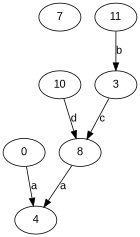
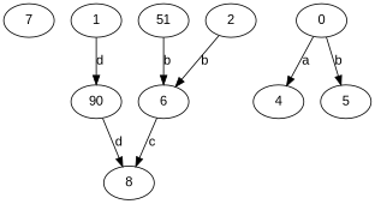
  strict digraph {
    fontname="Liberation Sans"
    node [fontname="Liberation Sans"]
    edge [fontname="Liberation Sans"]
    n1 [label=7]
-   6 [label=3]
+   6
    8
    4
    0
-   10
-   11
+   5
+   1
+   10 [label=90]
+   11 [label=51]
+   2
    6 -> 8 [label=c]
-   8 -> 4 [label=a]
    0 -> 4 [label=a]
+   0 -> 5 [label=b]
+   1 -> 10 [label=d]
    10 -> 8 [label=d]
    11 -> 6 [label=b]
+   2 -> 6 [label=b]
  }
